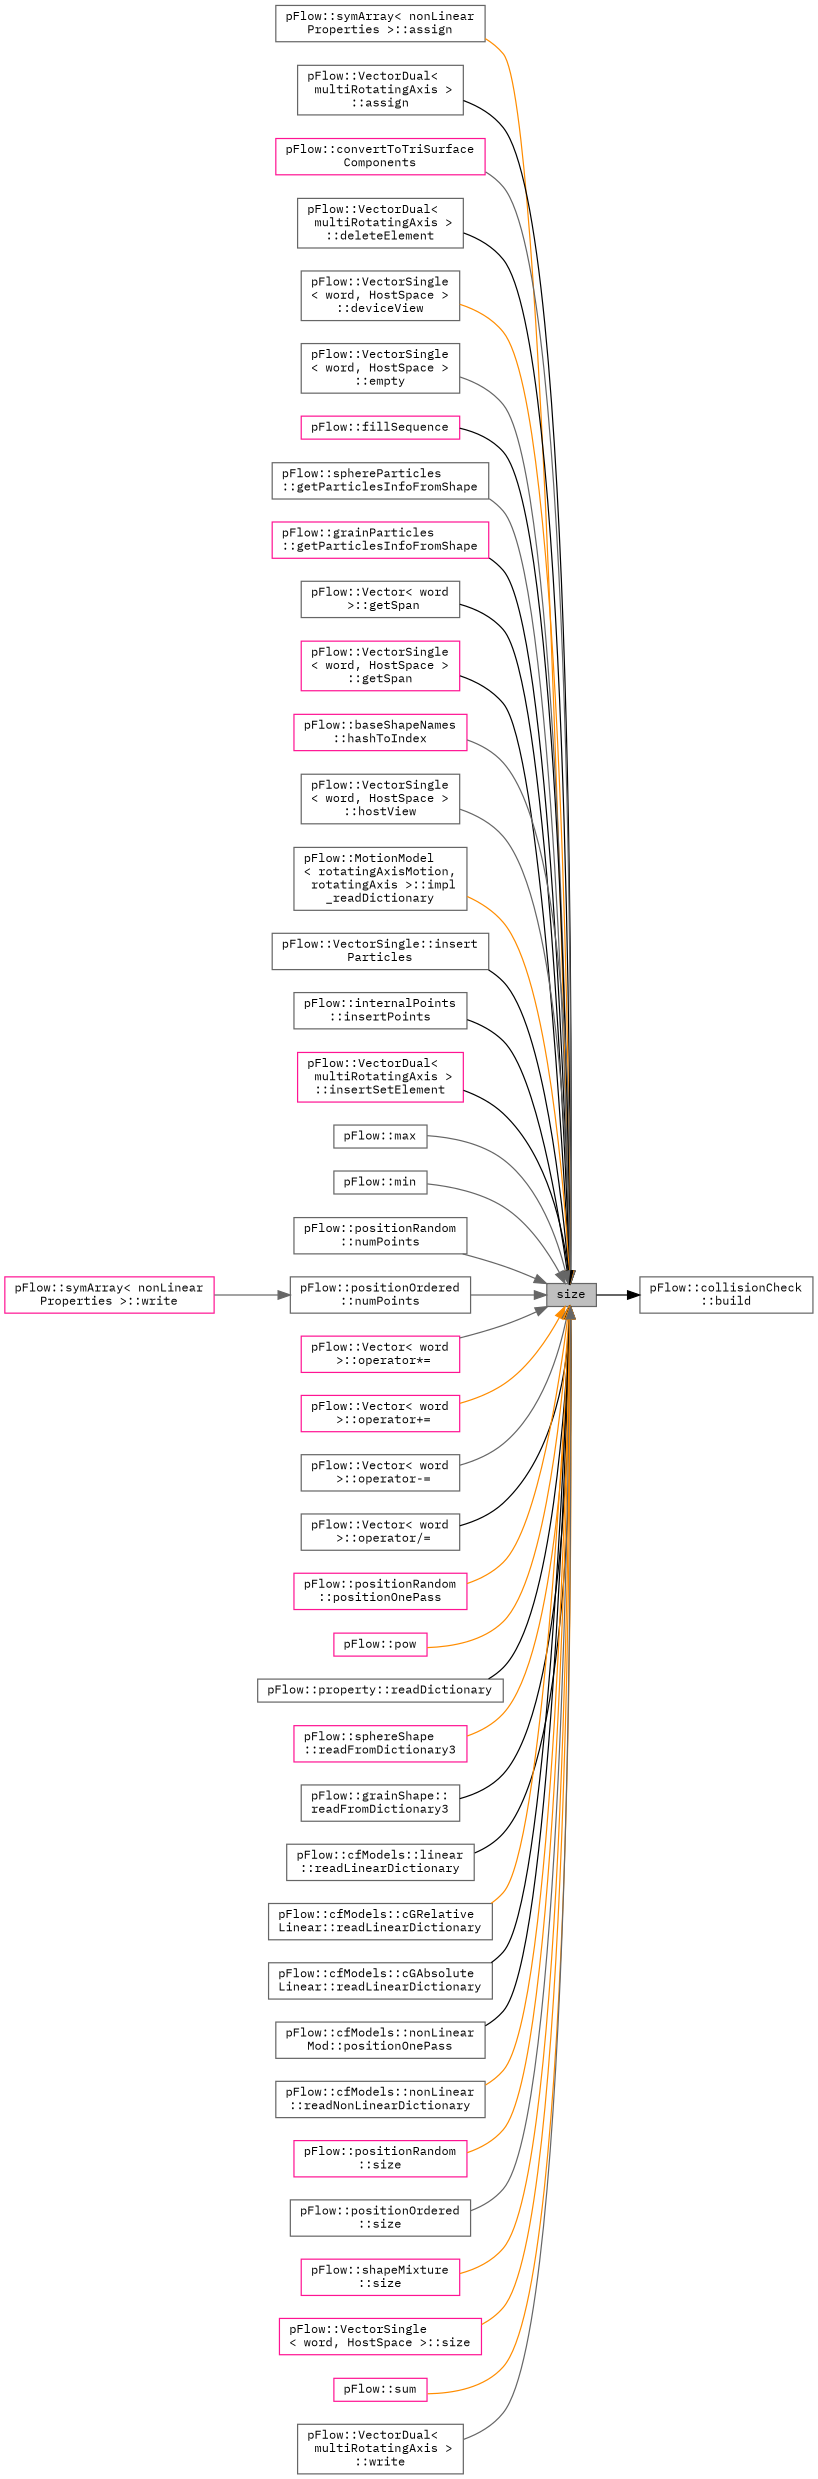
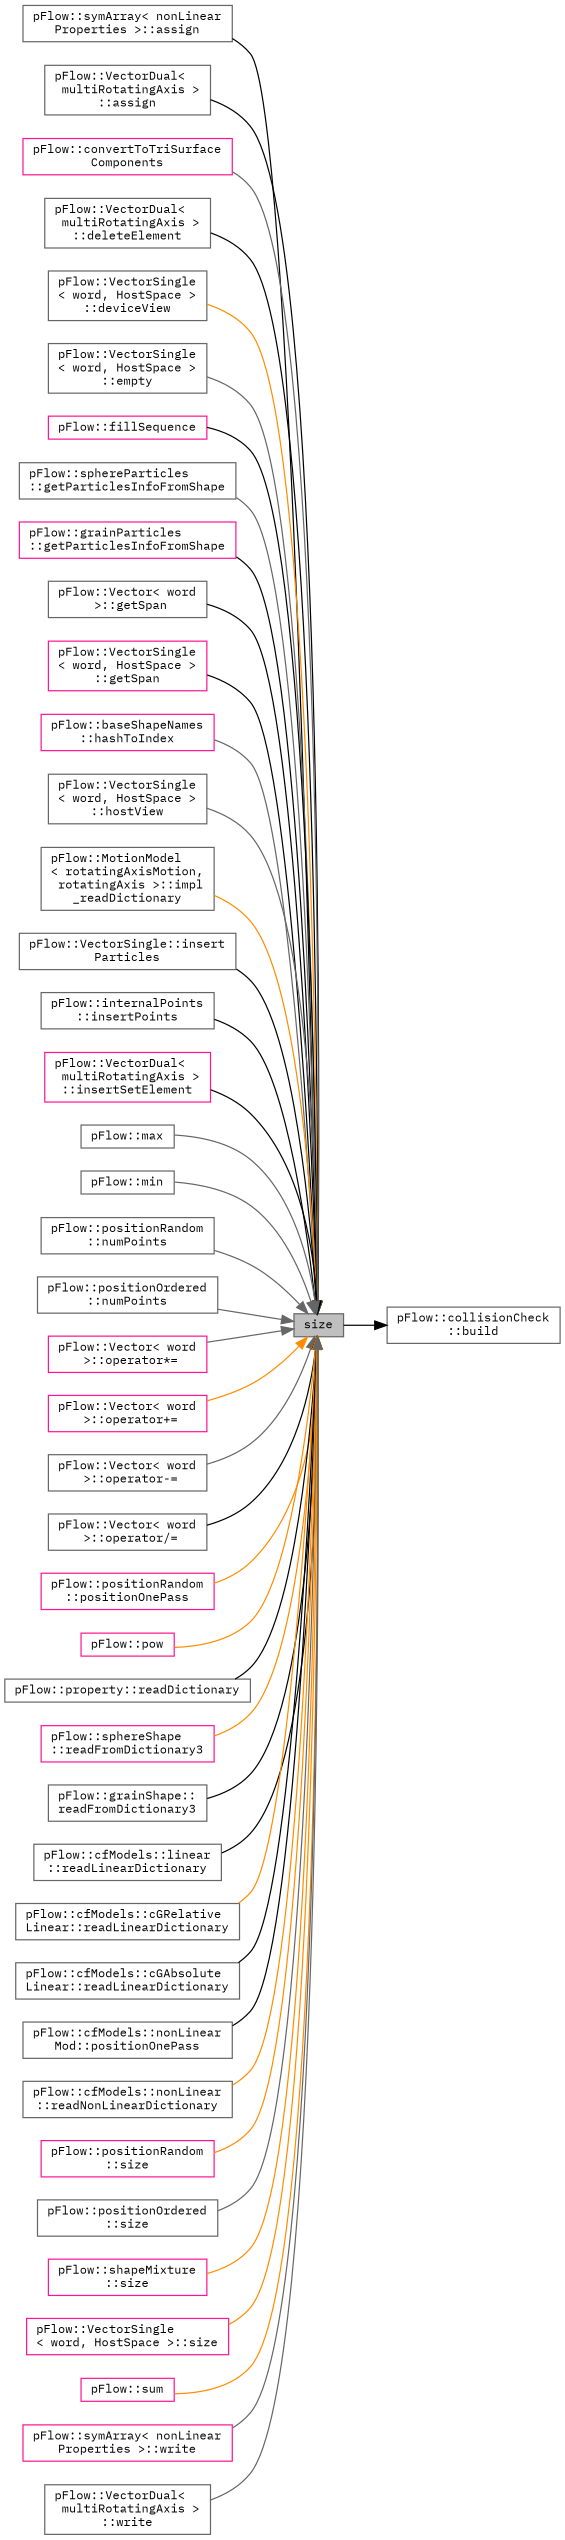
  digraph {
    fontname="IBM Plex Mono"
    rankdir=RL
    node [color=gray40 fillcolor=white fontname="IBM Plex Mono" fontsize=10 shape=record style=filled]
    edge [color=black dir=back fontname="IBM Plex Mono" fontsize=10 labelfontname=Helvetica labelfontsize=10 style=solid]
    n1 [fillcolor=grey75 fontcolor=black height=0.2 label=size width=0.4]
    n2 [height=0.2 label="pFlow::symArray\< nonLinear\lProperties \>::assign" width=0.4]
    n3 [height=0.2 label="pFlow::VectorDual\<\l multiRotatingAxis \>\l::assign" width=0.4]
    n4 [color=deeppink height=0.2 label="pFlow::convertToTriSurface\lComponents" width=0.4]
    n5 [height=0.2 label="pFlow::VectorDual\<\l multiRotatingAxis \>\l::deleteElement" width=0.4]
    n6 [height=0.2 label="pFlow::VectorSingle\l\< word, HostSpace \>\l::deviceView" width=0.4]
    n7 [height=0.2 label="pFlow::VectorSingle\l\< word, HostSpace \>\l::empty" width=0.4]
    n8 [color=deeppink height=0.2 label="pFlow::fillSequence" width=0.4]
    n9 [height=0.2 label="pFlow::sphereParticles\l::getParticlesInfoFromShape" width=0.4]
    n10 [color=deeppink height=0.2 label="pFlow::grainParticles\l::getParticlesInfoFromShape" width=0.4]
    n11 [height=0.2 label="pFlow::Vector\< word\l \>::getSpan" width=0.4]
    n12 [color=deeppink height=0.2 label="pFlow::VectorSingle\l\< word, HostSpace \>\l::getSpan" width=0.4]
    n13 [color=deeppink height=0.2 label="pFlow::baseShapeNames\l::hashToIndex" width=0.4]
    n14 [height=0.2 label="pFlow::VectorSingle\l\< word, HostSpace \>\l::hostView" width=0.4]
    n15 [height=0.2 label="pFlow::MotionModel\l\< rotatingAxisMotion,\l rotatingAxis \>::impl\l_readDictionary" width=0.4]
    n16 [height=0.2 label="pFlow::VectorSingle::insert\lParticles" width=0.4]
    n17 [height=0.2 label="pFlow::internalPoints\l::insertPoints" width=0.4]
    n18 [color=deeppink height=0.2 label="pFlow::VectorDual\<\l multiRotatingAxis \>\l::insertSetElement" width=0.4]
    n19 [height=0.2 label="pFlow::max" width=0.4]
    n20 [height=0.2 label="pFlow::min" width=0.4]
    n21 [height=0.2 label="pFlow::positionRandom\l::numPoints" width=0.4]
    n22 [height=0.2 label="pFlow::positionOrdered\l::numPoints" width=0.4]
    n23 [color=deeppink height=0.2 label="pFlow::Vector\< word\l \>::operator*=" width=0.4]
    n24 [color=deeppink height=0.2 label="pFlow::Vector\< word\l \>::operator+=" width=0.4]
    n25 [height=0.2 label="pFlow::Vector\< word\l \>::operator-=" width=0.4]
    n26 [height=0.2 label="pFlow::Vector\< word\l \>::operator/=" width=0.4]
    n27 [color=deeppink height=0.2 label="pFlow::positionRandom\l::positionOnePass" width=0.4]
    n28 [color=deeppink height=0.2 label="pFlow::pow" width=0.4]
    n29 [height=0.2 label="pFlow::property::readDictionary" width=0.4]
    n30 [color=deeppink height=0.2 label="pFlow::sphereShape\l::readFromDictionary3" width=0.4]
    n31 [height=0.2 label="pFlow::grainShape::\lreadFromDictionary3" width=0.4]
    n32 [height=0.2 label="pFlow::cfModels::linear\l::readLinearDictionary" width=0.4]
    n33 [height=0.2 label="pFlow::cfModels::cGRelative\lLinear::readLinearDictionary" width=0.4]
    n34 [height=0.2 label="pFlow::cfModels::cGAbsolute\lLinear::readLinearDictionary" width=0.4]
    n35 [height=0.2 label="pFlow::cfModels::nonLinear\lMod::positionOnePass" width=0.4]
    n36 [height=0.2 label="pFlow::cfModels::nonLinear\l::readNonLinearDictionary" width=0.4]
    n37 [color=deeppink height=0.2 label="pFlow::positionRandom\l::size" width=0.4]
    n38 [height=0.2 label="pFlow::positionOrdered\l::size" width=0.4]
    n39 [color=deeppink height=0.2 label="pFlow::shapeMixture\l::size" width=0.4]
    n40 [color=deeppink height=0.2 label="pFlow::VectorSingle\l\< word, HostSpace \>::size" width=0.4]
    n41 [color=deeppink height=0.2 label="pFlow::sum" width=0.4]
    n42 [color=deeppink height=0.2 label="pFlow::symArray\< nonLinear\lProperties \>::write" width=0.4]
    n43 [height=0.2 label="pFlow::VectorDual\<\l multiRotatingAxis \>\l::write" width=0.4]
    n44 [height=0.2 label="pFlow::collisionCheck\l::build" width=0.4]
-   n1 -> n2 [color=darkorange]
+   n1 -> n2
    n1 -> n3
    n1 -> n4 [color=gray40]
    n1 -> n5
    n1 -> n6 [color=darkorange]
    n1 -> n7 [color=gray40]
    n1 -> n8
    n1 -> n9 [color=gray40]
    n1 -> n10
    n1 -> n11
    n1 -> n12
    n1 -> n13 [color=gray40]
    n1 -> n14 [color=gray40]
    n1 -> n15 [color=darkorange]
    n1 -> n16
    n1 -> n17
    n1 -> n18
    n1 -> n19 [color=gray40]
    n1 -> n20 [color=gray40]
    n1 -> n21 [color=gray40]
    n1 -> n22 [color=gray40]
    n1 -> n23 [color=gray40]
    n1 -> n24 [color=darkorange]
    n1 -> n25 [color=gray40]
    n1 -> n26
    n1 -> n27 [color=darkorange]
    n1 -> n28 [color=darkorange]
    n1 -> n29
    n1 -> n30 [color=darkorange]
    n1 -> n31
    n1 -> n32
    n1 -> n33 [color=darkorange]
    n1 -> n34
    n1 -> n35
    n1 -> n36 [color=darkorange]
    n1 -> n37 [color=darkorange]
    n1 -> n38 [color=gray40]
    n1 -> n39 [color=darkorange]
    n1 -> n40 [color=darkorange]
    n1 -> n41 [color=darkorange]
-   n22 -> n42 [color=gray40]
+   n1 -> n42 [color=gray40]
    n1 -> n43 [color=gray40]
    n44 -> n1
  }
